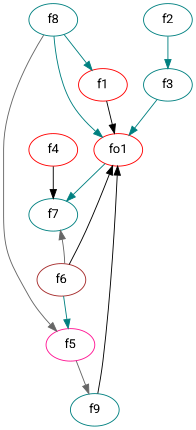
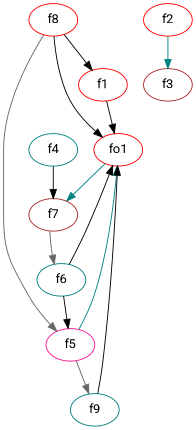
  strict digraph {
    fontname=Roboto
    node [color=teal fontname=Roboto]
    edge [color=black fontname=Roboto weight=2]
    f1 [color=red]
    fo1 [color=red]
-   f7
-   f2
-   f3
-   f4 [color=red]
-   f6 [color=brown]
+   f7 [color=brown]
+   f2 [color=red]
+   f3 [color=brown]
+   f4
+   f6
    f5 [color=deeppink]
    f9
-   f8
+   f8 [color=red]
    f1 -> fo1
    fo1 -> f7 [color=teal]
-   f6 -> f7 [color=gray40]
+   f7 -> f6 [color=gray40]
    f2 -> f3 [color=teal]
-   f3 -> fo1 [color=teal]
+   f5 -> fo1 [color=teal]
    f4 -> f7
    f6 -> fo1
-   f6 -> f5 [color=teal]
+   f6 -> f5
    f5 -> f9 [color=gray40]
    f9 -> fo1
-   f8 -> f1 [color=teal]
-   f8 -> fo1 [color=teal]
+   f8 -> f1
+   f8 -> fo1
    f8 -> f5 [color=gray40]
  }
